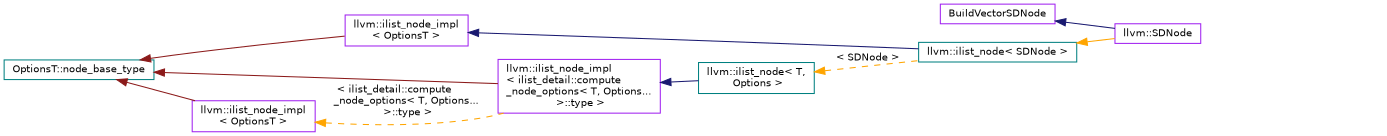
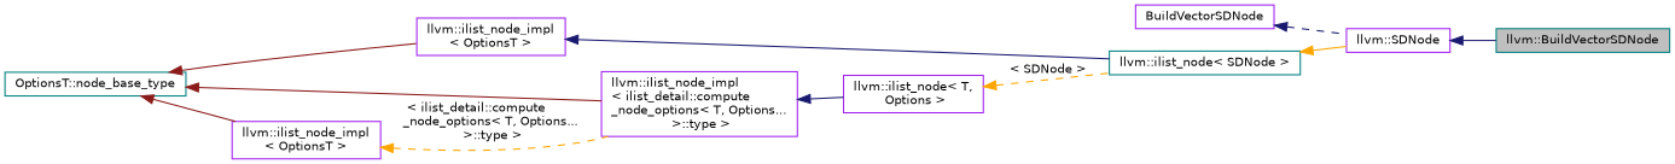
  digraph {
    rankdir=LR
    node [color=purple fontname=Helvetica fontsize=10 shape=box]
    edge [color=midnightblue dir=back fontname=Helvetica fontsize=10 labelfontname=Helvetica labelfontsize=10 style=solid]
+   n1 [color=teal fillcolor=grey75 fontcolor=black height=0.2 label="llvm::BuildVectorSDNode" style=filled width=0.4]
    n2 [height=0.2 label="llvm::SDNode" width=0.4]
    n3 [height=0.2 label=BuildVectorSDNode width=0.4]
    n4 [color=teal height=0.2 label="llvm::ilist_node\< SDNode \>" width=0.4]
    n5 [height=0.2 label="llvm::ilist_node_impl\l\< OptionsT \>" width=0.4]
    n6 [color=teal height=0.2 label="OptionsT::node_base_type" width=0.4]
    n7 [height=0.2 label="llvm::ilist_node_impl\l\< ilist_detail::compute\l_node_options\< T, Options...\l \>::type \>" width=0.4]
    n8 [height=0.2 label="llvm::ilist_node_impl\l\< OptionsT \>" width=0.4]
-   n9 [color=teal height=0.2 label="llvm::ilist_node\< T,\l Options \>" width=0.4]
-   n3 -> n2
+   n9 [height=0.2 label="llvm::ilist_node\< T,\l Options \>" width=0.4]
+   n2 -> n1
+   n3 -> n2 [style=dashed]
    n4 -> n2 [color=orange]
    n5 -> n4
    n6 -> n5 [color=firebrick4]
    n6 -> n7 [color=firebrick4]
    n6 -> n8 [color=firebrick4]
    n7 -> n9
    n8 -> n7 [color=orange label=" \< ilist_detail::compute\l_node_options\< T, Options...\l \>::type \>" style=dashed]
    n9 -> n4 [color=orange label=" \< SDNode \>" style=dashed]
  }
